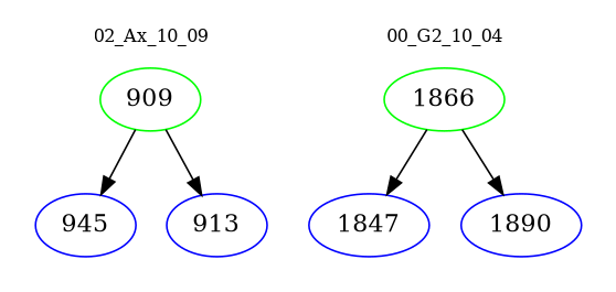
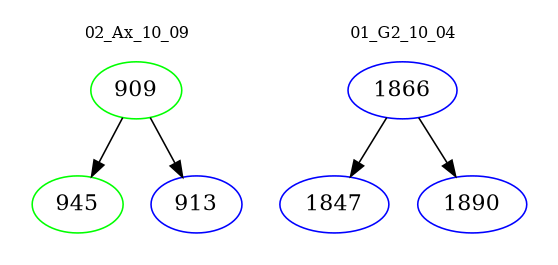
  digraph {
    node [color=blue]
    edge [color=black]
    n1 [color=green label=909]
-   n2 [label=945]
+   n2 [color=green label=945]
    n3 [label=913]
-   n4 [color=green label=1866]
+   n4 [label=1866]
    n5 [label=1847]
    n6 [label=1890]
    subgraph cluster_1 {
      color=white
      fontsize=10
      label="02_Ax_10_09"
      n1
      n2
      n3
    }
    subgraph cluster_2 {
      color=white
      fontsize=10
-     label="00_G2_10_04"
+     label="01_G2_10_04"
      n4
      n5
      n6
    }
    n1 -> n2
    n1 -> n3
    n4 -> n5
    n4 -> n6
  }
